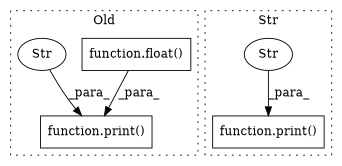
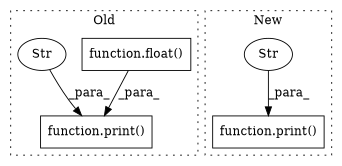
  digraph {
    node [a=75 l="6,1" shape=box]
    n1 [label="function.float()" s="1396,1426"]
    n2 [label="function.print()" s="1355,1427"]
    n3 [a=66 l=33 label=Str s=1361 shape=ellipse]
    n4 [l="15,7" label="function.print()" s="1687,1763"]
    n5 [a=66 l=29 label=Str s=1702 shape=ellipse]
    subgraph cluster_1 {
      label=Old
      style=dotted
      n1
      n2
      n3
    }
    subgraph cluster_2 {
-     label=Str
+     label=New
      style=dotted
      n4
      n5
    }
    n1 -> n2 [label=_para_]
    n3 -> n2 [label=_para_]
    n5 -> n4 [label=_para_]
  }
